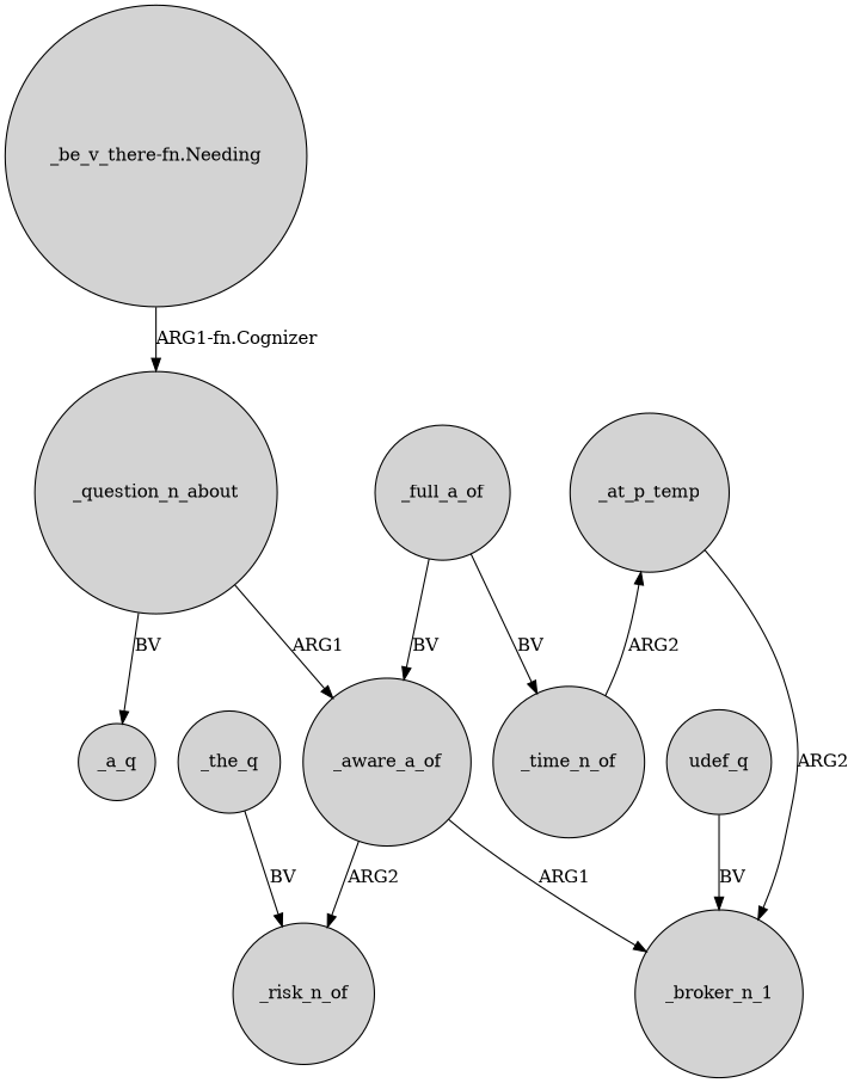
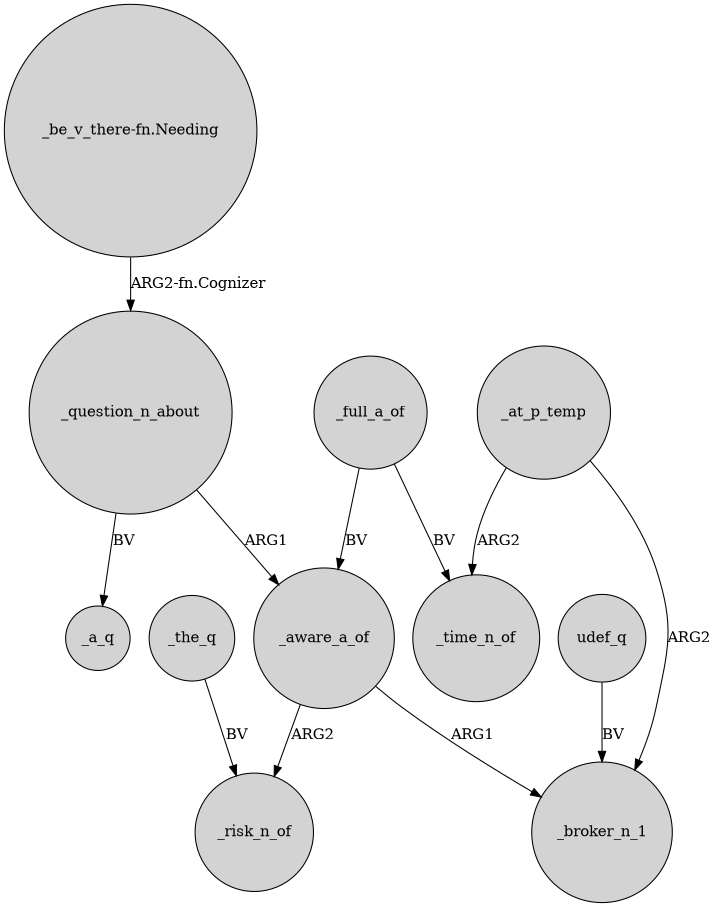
  digraph {
    node [shape=circle style=filled]
    _at_p_temp
    _broker_n_1
    _time_n_of
    _the_q
    _risk_n_of
    "_be_v_there-fn.Needing"
    _question_n_about
    _aware_a_of
    _a_q
    udef_q
    _full_a_of
    _at_p_temp -> _broker_n_1 [label=ARG2]
-   _time_n_of -> _at_p_temp [label=ARG2]
+   _at_p_temp -> _time_n_of [label=ARG2]
    _the_q -> _risk_n_of [label=BV]
-   "_be_v_there-fn.Needing" -> _question_n_about [label="ARG1-fn.Cognizer"]
+   "_be_v_there-fn.Needing" -> _question_n_about [label="ARG2-fn.Cognizer"]
    _question_n_about -> _aware_a_of [label=ARG1]
    _question_n_about -> _a_q [label=BV]
    _aware_a_of -> _broker_n_1 [label=ARG1]
    _aware_a_of -> _risk_n_of [label=ARG2]
    udef_q -> _broker_n_1 [label=BV]
    _full_a_of -> _time_n_of [label=BV]
    _full_a_of -> _aware_a_of [label=BV]
  }
